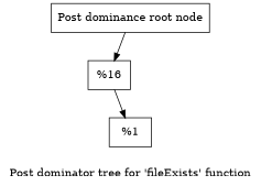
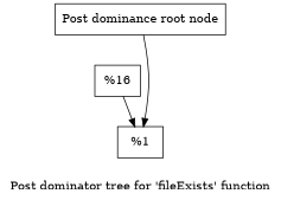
  digraph {
    fontname="DejaVu Serif"
    label="Post dominator tree for 'fileExists' function"
    node [fontname="DejaVu Serif" shape=record]
    edge [fontname="DejaVu Serif"]
    n1 [label="{Post dominance root node}"]
    n2 [label="{%16}"]
    n3 [label="{%1}"]
-   n1 -> n2
+   n1 -> n3
    n2 -> n3
  }
